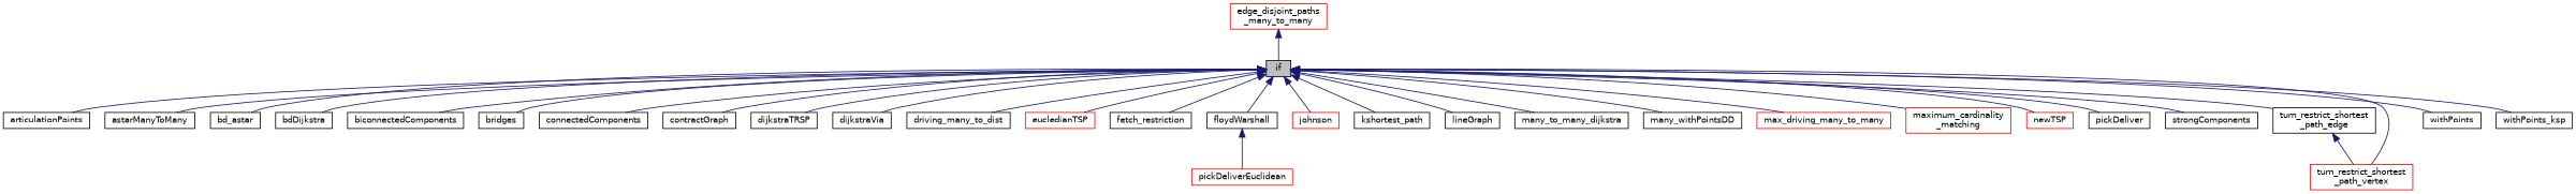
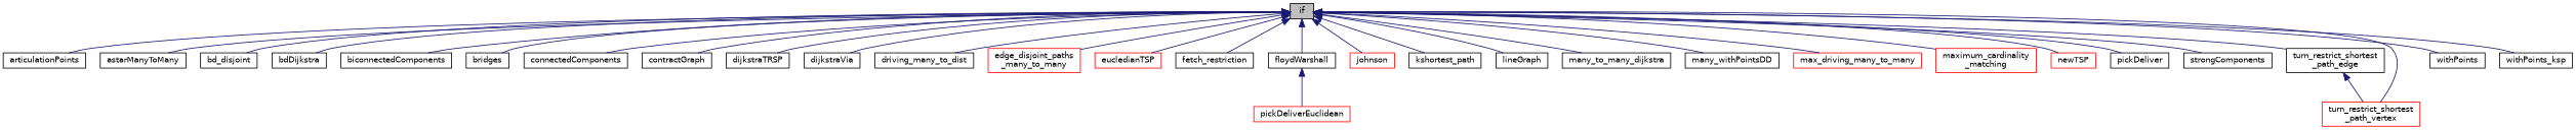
  digraph {
    rankdir=TB
    node [color=black fillcolor=white fontname=Helvetica fontsize=10 shape=record style=filled]
    edge [color=midnightblue dir=back fontname=Helvetica fontsize=10 labelfontname=Helvetica labelfontsize=10 style=solid]
    n1 [fillcolor=grey75 fontcolor=black height=0.2 label=if width=0.4]
    n2 [height=0.2 label=articulationPoints width=0.4]
    n3 [height=0.2 label=astarManyToMany width=0.4]
-   n4 [height=0.2 label=bd_astar width=0.4]
+   n4 [height=0.2 label=bd_disjoint width=0.4]
    n5 [height=0.2 label=bdDijkstra width=0.4]
    n6 [height=0.2 label=biconnectedComponents width=0.4]
    n7 [height=0.2 label=bridges width=0.4]
    n8 [height=0.2 label=connectedComponents width=0.4]
    n9 [height=0.2 label=contractGraph width=0.4]
    n10 [height=0.2 label=dijkstraTRSP width=0.4]
    n11 [height=0.2 label=dijkstraVia width=0.4]
    n12 [height=0.2 label=driving_many_to_dist width=0.4]
    n13 [color=red height=0.2 label="edge_disjoint_paths\l_many_to_many" width=0.4]
    n14 [color=red height=0.2 label=eucledianTSP width=0.4]
    n15 [height=0.2 label=fetch_restriction width=0.4]
    n16 [height=0.2 label=floydWarshall width=0.4]
    n17 [color=red height=0.2 label=johnson width=0.4]
    n18 [height=0.2 label=kshortest_path width=0.4]
    n19 [height=0.2 label=lineGraph width=0.4]
    n20 [height=0.2 label=many_to_many_dijkstra width=0.4]
    n21 [height=0.2 label=many_withPointsDD width=0.4]
    n22 [color=red height=0.2 label=max_driving_many_to_many width=0.4]
    n23 [color=red height=0.2 label="maximum_cardinality\l_matching" width=0.4]
    n24 [color=red height=0.2 label=newTSP width=0.4]
    n25 [height=0.2 label=pickDeliver width=0.4]
    n26 [height=0.2 label=strongComponents width=0.4]
    n27 [height=0.2 label="turn_restrict_shortest\l_path_edge" width=0.4]
    n28 [color=red height=0.2 label="turn_restrict_shortest\l_path_vertex" width=0.4]
    n29 [height=0.2 label=withPoints width=0.4]
    n30 [height=0.2 label=withPoints_ksp width=0.4]
    n31 [color=red height=0.2 label=pickDeliverEuclidean width=0.4]
    n1 -> n2
    n1 -> n3
    n1 -> n4
    n1 -> n5
    n1 -> n6
    n1 -> n7
    n1 -> n8
    n1 -> n9
    n1 -> n10
    n1 -> n11
    n1 -> n12
-   n13 -> n1
+   n1 -> n13
    n1 -> n14
    n1 -> n15
    n1 -> n16
    n1 -> n17
    n1 -> n18
    n1 -> n19
    n1 -> n20
    n1 -> n21
    n1 -> n22
    n1 -> n23
    n1 -> n24
    n1 -> n25
    n1 -> n26
    n1 -> n27
    n1 -> n28
    n1 -> n29
    n1 -> n30
    n16 -> n31
    n27 -> n28
  }
